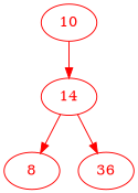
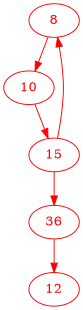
  digraph {
    node [color=red fontcolor=red]
    edge [color=red]
    8
    10
-   14
+   14 [label=15]
    n4 [label=36]
+   12
+   8 -> 10
    10 -> 14
    14 -> 8
    14 -> n4
+   n4 -> 12
  }
